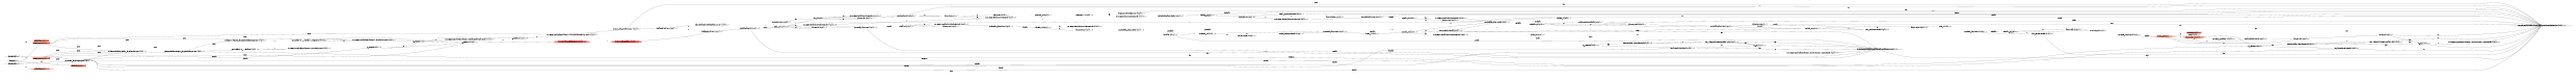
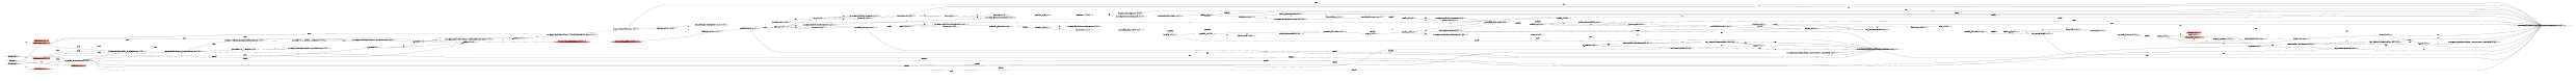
  digraph {
    rankdir=LR
    node [color=black fillcolor=white shape=ellipse style=filled]
    edge [arrowhead=dot style=bold]
    n1 [color=red label="outcomeParam != null@@@29@@@['1', '1', '0']" shape=diamond]
    n2 [label="params.remove(\"outcome\")@@@30@@@['1', '1', '0']"]
    n3 [label="throw new IOException(\"outcome param cannot be null for FeaturesSelectionStream\")@@@33@@@['1', '1', '0']"]
    n4 [color=red label="String featureSetParam = params.get(\"featureSet\")@@@35@@@['1', '1', '0']"]
    n5 [label="throw new IOException(\"features must be present for TextLogitStream\")@@@41@@@['0', '0', '1']"]
    n6 [label="params.remove(\"positiveLabel\")@@@63@@@['0', '0', '1']"]
    n7 [color=red label="String thresholdParam = params.get(\"threshold\")@@@65@@@['0', '0', '1']"]
    n8 [color=red label="thresholdParam != null@@@67@@@['0', '0', '1']" shape=diamond]
    n9 [color=red label="threshold = Double.parseDouble(thresholdParam)@@@68@@@['0', '0', '1']"]
    n10 [color=red label="double threshold = 0.5@@@66@@@['0', '0', '1']"]
    n11 [label="String outcomeParam = params.get(\"outcome\")@@@52@@@['0', '0', '1']"]
    n12 [color=purple label="outcomeParam != null@@@53@@@['0', '0', '1']" shape=diamond]
    n13 [color=red fillcolor=lightgray label="init(collectionName,zkHost,params,name,feature,stream,weights,outcomeParam,positiveLabel,threshold,maxIterations,iteration)@@@97@@@['0', '0', '1']"]
    n14 [color=purple label="params.remove(\"outcome\")@@@54@@@['0', '0', '1']"]
    n15 [label="throw new IOException(\"outcome param cannot be null for TextLogitStream\")@@@57@@@['0', '0', '1']"]
    n16 [color=red label="params.remove(\"field\")@@@31@@@['0', '0', '1']"]
    n17 [color=purple label="TupleStream stream = null@@@36@@@['0', '0', '1']"]
    n18 [label="streamExpressions.size() > 0@@@37@@@['0', '0', '1']" shape=diamond]
    n19 [label="String positiveLabelParam = params.get(\"positiveLabel\")@@@42@@@['1', '1', '0']"]
    n20 [color=red label="positiveLabelParam != null@@@44@@@['1', '1', '0']" shape=diamond]
    n21 [label="positiveLabel = Integer.parseInt(positiveLabelParam)@@@46@@@['1', '1', '0']"]
    n22 [label="int positiveLabel = 1@@@43@@@['1', '1', '0']"]
    n23 [label="String numTermsParam = params.get(\"numTerms\")@@@48@@@['1', '1', '0']"]
    n24 [color=red label="params.remove(\"positiveLabel\")@@@45@@@['1', '1', '0']"]
    n25 [color=red fillcolor=lightgray label="init(collectionName,zkHost,params,fieldParam,outcomeParam,featureSetParam,positiveLabel,numTerms)@@@67@@@['1', '1', '0']"]
    n26 [label="params.remove(\"field\")@@@23@@@['1', '1', '0']"]
    n27 [color=red label="String outcomeParam = params.get(\"outcome\")@@@28@@@['1', '1', '0']"]
    n28 [color=purple fillcolor=lightgray label="FeaturesSelectionStream['1', '0', '0']" shape=diamond]
    n29 [color=purple fillcolor=tomato label="StreamFactory factory@@@2@@@['1', '0', '0']" shape=box]
    n30 [color=purple fillcolor=tomato label="StreamExpression expression@@@2@@@['1', '1', '0']" shape=box]
    n31 [color=purple label="String collectionName = factory.getValueOperand(expression,0)@@@3@@@['1', '1', '1']"]
    n32 [color=red label="throw new IOException(String.format(Locale.ROOT,\"invalid expression %s - zkHost not found for collection '%s'\",expression,collectionName))@@@65@@@['1', '1', '0']"]
    n33 [color=purple label="StreamExpressionNamedParameter zkHostExpression = factory.getNamedOperand(expression,\"zkHost\")@@@5@@@['1', '1', '1']"]
    n34 [color=purple label="null == collectionName@@@10@@@['1', '1', '1']" shape=diamond]
    n35 [color=red label="List<StreamExpressionNamedParameter> namedParams = factory.getNamedOperands(expression)@@@4@@@['1', '1', '1']"]
    n36 [color=red fillcolor=tomato label="StreamFactory factory@@@2@@@['0', '0', '1']" shape=box]
    n37 [color=red label="0 == namedParams.size()@@@12@@@['1', '1', '0']" shape=diamond]
    n38 [color=purple label="throw new IOException(String.format(Locale.ROOT,\"invalid expression %s - unknown operands found\",expression))@@@7@@@['1', '1', '0']"]
    n39 [color=red label="zkHost = factory.getCollectionZkHost(collectionName)@@@59@@@['1', '1', '0']"]
    n40 [color=red label="zkHost = factory.getCollectionZkHost(collectionName)@@@89@@@['0', '0', '1']"]
    n41 [label="throw new IOException(String.format(Locale.ROOT,\"invalid expression %s - zkHost not found for collection '%s'\",expression,collectionName))@@@95@@@['0', '0', '1']"]
    n42 [color=purple label="null == collectionName@@@9@@@['1', '1', '0']" shape=diamond]
    n43 [color=purple label="null == zkHost@@@64@@@['1', '1', '0']" shape=diamond]
    n44 [label="String maxIterationsParam = params.get(\"maxIterations\")@@@43@@@['0', '0', '1']"]
    n45 [color=red label="maxIterationsParam != null@@@45@@@['0', '0', '1']" shape=diamond]
    n46 [color=red label="maxIterations = Integer.parseInt(maxIterationsParam)@@@46@@@['0', '0', '1']"]
    n47 [label="int maxIterations = 0@@@44@@@['0', '0', '1']"]
    n48 [label="params.remove(\"maxIterations\")@@@47@@@['0', '0', '1']"]
    n49 [color=purple label="throw new IOException(\"maxIterations param cannot be null for TextLogitStream\")@@@50@@@['0', '0', '1']"]
    n50 [label="String weightsParam = params.get(\"weights\")@@@78@@@['0', '0', '1']"]
-   n51 [color=red fillcolor=tomato label="weightsParam != null@@@79@@@['0', '0', '1']" shape=diamond]
+   n51 [color=red label="weightsParam != null@@@79@@@['0', '0', '1']" shape=diamond]
    n52 [color=purple fillcolor=tomato label="weights = new ArrayList<>()@@@80@@@['0', '0', '1']"]
    n53 [color=red label="String(( weightsArray = weightsParam.split(\",\")@@@81@@@['0', '0', '1']"]
    n54 [color=red label="String zkHost = null@@@87@@@['0', '0', '1']"]
    n55 [color=purple fillcolor=tomato label="String weightString@@@82@@@['0', '0', '1']" shape=box]
    n56 [color=purple label="weights.add(Double.parseDouble(weightString))@@@83@@@['0', '0', '1']"]
    n57 [color=red label="weightsArray@@@82@@@['0', '0', '1']"]
    n58 [color=purple label="params.remove(\"weights\")@@@85@@@['0', '0', '1']"]
    n59 [color=purple label="String positiveLabelParam = params.get(\"positiveLabel\")@@@59@@@['1', '1', '1']"]
    n60 [label="stream = factory.constructStream(streamExpressions.get(0))@@@38@@@['0', '0', '1']"]
    n61 [label="null == zkHostExpression@@@58@@@['1', '1', '0']" shape=diamond]
    n62 [color=red label="List<StreamExpression> streamExpressions = factory.getExpressionOperandsRepresentingTypes(expression,,)@@@6@@@['0', '0', '1']"]
    n63 [label="expression.getParameters().size() != 1 + namedParams.size()@@@6@@@['1', '1', '0']" shape=diamond]
    n64 [color=purple label="null == zkHostExpression@@@88@@@['0', '0', '1']" shape=box]
    n65 [color=purple label="zkHostExpression.getParameter() instanceof StreamExpressionValue@@@61@@@['1', '1', '0']" shape=diamond]
    n66 [label="expression.getParameters().size() != 1 + namedParams.size() + streamExpressions.size()@@@7@@@['0', '0', '1']" shape=diamond]
    n67 [color=red label="zkHostExpression.getParameter() instanceof StreamExpressionValue@@@91@@@['0', '0', '1']" shape=diamond]
    n68 [color=purple label="throw new IOException(String.format(Locale.ROOT,\"invalid expression %s - unknown operands found\",expression))@@@8@@@['0', '0', '1']"]
    n69 [color=red label="throw new IOException(String.format(Locale.ROOT,\"invalid expression %s - collectionName expected as first operand\",expression))@@@11@@@['0', '0', '1']"]
    n70 [color=purple label="0 == namedParams.size()@@@13@@@['1', '1', '1']" shape=diamond]
    n71 [label="int iteration = 0@@@71@@@['0', '0', '1']"]
    n72 [label="params.remove(\"threshold\")@@@69@@@['0', '0', '1']"]
    n73 [color=purple label="String iterationParam = params.get(\"iteration\")@@@72@@@['0', '0', '1']"]
    n74 [color=purple label="String name = params.get(\"name\")@@@22@@@['0', '0', '1']"]
    n75 [label="name != null@@@23@@@['0', '0', '1']" shape=diamond]
    n76 [label="params.remove(\"name\")@@@24@@@['0', '0', '1']"]
    n77 [color=purple label="throw new IOException(\"name param cannot be null for TextLogitStream\")@@@27@@@['0', '0', '1']"]
    n78 [label="null == zkHost@@@94@@@['0', '0', '1']" shape=diamond]
    n79 [color=red label="String zkHost = null@@@57@@@['1', '1', '0']"]
    n80 [color=purple label="positiveLabel = Integer.parseInt(positiveLabelParam)@@@62@@@['0', '0', '1']"]
    n81 [color=red label="int positiveLabel = 1@@@60@@@['0', '0', '1']"]
    n82 [color=purple label="positiveLabelParam != null@@@61@@@['0', '0', '1']" shape=diamond]
    n83 [label="iteration = Integer.parseInt(iterationParam)@@@74@@@['0', '0', '1']"]
    n84 [color=purple label="iterationParam != null@@@73@@@['0', '0', '1']" shape=diamond]
    n85 [label="zkHost = ((StreamExpressionValue)zkHostExpression.getParameter()).getValue()@@@62@@@['1', '1', '0']"]
    n86 [label="numTermsParam != null@@@50@@@['1', '1', '0']" shape=diamond]
    n87 [label="int numTerms = 1@@@49@@@['1', '1', '0']"]
    n88 [color=purple label="numTerms = Integer.parseInt(numTermsParam)@@@51@@@['1', '1', '0']"]
    n89 [label="params.remove(\"featureSet\")@@@37@@@['1', '1', '0']"]
    n90 [fillcolor=lightgray label="TextLogitStream['0', '0', '1']" shape=diamond]
    n91 [color=red fillcolor=tomato label="StreamExpression expression@@@2@@@['0', '0', '1']" shape=box]
    n92 [color=purple label="throw new IOException(String.format(Locale.ROOT,\"invalid expression %s - at least one named parameter expected. eg. 'q=*:*'\",expression))@@@14@@@['0', '0', '1']"]
    n93 [color=red fillcolor=red label="Map<String,String> params = new HashMap<String,String>()@@@15@@@['1', '0', '0']"]
    n94 [fillcolor=red label="Map<String,String> params = new HashMap<>()@@@15@@@['0', '1', '0']"]
    n95 [color=purple label="!namedParam.getName().equals(\"zkHost\")@@@17@@@['1', '1', '0']" shape=diamond]
    n96 [color=red label="String fieldParam = params.get(\"field\")@@@21@@@['1', '1', '0']"]
    n97 [label="!namedParam.getName().equals(\"zkHost\")@@@18@@@['1', '1', '1']" shape=diamond]
    n98 [color=purple label="params.remove(\"iteration\")@@@75@@@['0', '0', '1']"]
    n99 [color=red label="List<Double> weights = null@@@77@@@['0', '0', '1']"]
    n100 [label="String feature = params.get(\"field\")@@@29@@@['0', '0', '1']"]
    n101 [color=purple label="feature != null@@@30@@@['0', '0', '1']" shape=diamond]
    n102 [label="featureSetParam != null@@@36@@@['1', '1', '0']" shape=diamond]
    n103 [color=red label="throw new IOException(\"featureSet param cannot be null for FeaturesSelectionStream\")@@@40@@@['1', '1', '0']"]
    n104 [label="throw new IOException(\"field param cannot be null for TextLogitStream\")@@@34@@@['0', '0', '1']"]
    n105 [label="Map<String,String> params = new HashMap<String,String>()@@@16@@@['0', '0', '1']"]
    n106 [label="fieldParam != null@@@22@@@['1', '1', '0']" shape=diamond]
    n107 [color=red label="throw new IOException(\"field param cannot be null for FeaturesSelectionStream\")@@@26@@@['1', '1', '0']"]
    n108 [label="throw new IOException(\"numTerms param cannot be null for FeaturesSelectionStream\")@@@55@@@['1', '1', '0']"]
    n109 [color=purple label="zkHost = ((StreamExpressionValue)zkHostExpression.getParameter()).getValue()@@@92@@@['0', '0', '1']"]
    n110 [label="params.put(namedParam.getName(),namedParam.getParameter().toString().trim())@@@19@@@['0', '0', '1']"]
    n111 [fillcolor=tomato label="StreamFactory factory@@@2@@@['0', '1', '0']" shape=diamond]
    n112 [fillcolor=lightgray label="FeaturesSelectionStream['0', '1', '0']" shape=diamond]
    n1 -> n2 [arrowhead=odot label=true style=solid]
    n1 -> n2
    n1 -> n3 [arrowhead=odot]
    n1 -> n3 [arrowhead=odot label=false]
    n2 -> n4 [style=solid]
    n3 -> n4 [arrowhead=odot]
    n3 -> n5 [arrowhead=odot label=0 style=solid]
    n4 -> n25 [label=featureSetParam style=solid]
    n4 -> n44 [arrowhead=odot label=0 style=solid]
    n4 -> n102 [arrowhead=odot label=featureSetParam style=solid]
    n4 -> n102 [arrowhead=odot]
    n5 -> n44 [arrowhead=odot style=solid]
    n6 -> n7 [arrowhead=odot]
    n7 -> n8 [arrowhead=odot label=thresholdParam]
    n7 -> n9 [arrowhead=odot label=thresholdParam]
    n7 -> n10 [arrowhead=odot style=solid]
    n8 -> n9 [label=true]
    n8 -> n9 [arrowhead=odot style=solid]
    n8 -> n71 [arrowhead=odot]
    n8 -> n72 [label=true style=solid]
    n9 -> n13 [arrowhead=odot label=threshold style=solid]
    n9 -> n72 [arrowhead=odot style=solid]
    n10 -> n8 [style=solid]
    n10 -> n13 [arrowhead=odot label=threshold]
    n11 -> n12 [label=outcomeParam style=solid]
    n11 -> n12 [style=solid]
    n11 -> n13 [label=outcomeParam]
    n12 -> n14 [label=true style=solid]
    n12 -> n14
    n12 -> n15 [arrowhead=odot label=false]
    n12 -> n15 [style=solid]
    n14 -> n59 [arrowhead=odot]
    n15 -> n59
    n16 -> n17 [style=solid]
    n17 -> n13 [label=stream style=solid]
    n17 -> n18 [arrowhead=odot style=solid]
    n18 -> n5 [arrowhead=odot label=false style=solid]
    n18 -> n5 [style=solid]
    n18 -> n60 [style=solid]
    n18 -> n60 [arrowhead=odot label=true style=solid]
    n19 -> n20 [label=positiveLabelParam style=solid]
    n19 -> n21 [label=positiveLabelParam style=solid]
    n19 -> n22 [style=solid]
    n20 -> n21 [arrowhead=odot label=true style=solid]
    n20 -> n23
    n20 -> n24 [style=solid]
    n20 -> n24 [label=true style=solid]
    n21 -> n23 [arrowhead=odot]
    n21 -> n25 [label=positiveLabel style=solid]
    n22 -> n20
    n22 -> n25 [arrowhead=odot label=positiveLabel]
    n23 -> n7 [label=0 style=solid]
    n23 -> n86 [label=numTermsParam style=solid]
    n23 -> n87 [arrowhead=odot]
    n23 -> n88 [arrowhead=odot label=numTermsParam style=solid]
    n24 -> n21 [arrowhead=odot style=solid]
    n25 -> n13 [arrowhead=odot label=0]
    n26 -> n27 [arrowhead=odot]
    n27 -> n1 [arrowhead=odot label=outcomeParam style=solid]
    n27 -> n1 [style=solid]
    n27 -> n25 [arrowhead=odot label=outcomeParam]
    n28 -> n29 [arrowhead=odot label=true style=solid]
    n28 -> n30 [arrowhead=odot label=true style=solid]
    n28 -> n31 [arrowhead=odot]
    n30 -> n31 [label=expression style=solid]
    n30 -> n32 [arrowhead=odot label=expression style=solid]
    n30 -> n33 [label=expression]
    n30 -> n34 [arrowhead=odot label=expression style=solid]
    n30 -> n35 [label=expression]
    n30 -> n36 [label=0 style=solid]
    n30 -> n37 [arrowhead=odot label=expression]
    n30 -> n38 [arrowhead=odot label=expression style=solid]
    n31 -> n13 [arrowhead=odot label=collectionName]
    n31 -> n25 [arrowhead=odot label=collectionName style=solid]
    n31 -> n32 [arrowhead=odot label=collectionName]
    n31 -> n34 [label=collectionName style=solid]
    n31 -> n35 [arrowhead=odot]
    n31 -> n39 [arrowhead=odot label=collectionName]
    n31 -> n40 [arrowhead=odot label=collectionName]
    n31 -> n41 [label=collectionName style=solid]
    n31 -> n42 [label=collectionName]
    n32 -> n25 [arrowhead=odot]
    n33 -> n61 [arrowhead=odot label=zkHostExpression style=solid]
    n33 -> n62 [arrowhead=odot]
    n33 -> n63
    n33 -> n64 [arrowhead=odot label=zkHostExpression]
    n34 -> n37
    n34 -> n69 [label=true]
    n34 -> n69 [arrowhead=odot]
    n34 -> n70
    n35 -> n33 [arrowhead=odot style=solid]
    n37 -> n70 [arrowhead=odot label=true style=solid]
    n37 -> n70 [arrowhead=odot style=solid]
    n37 -> n93
    n37 -> n94 [arrowhead=odot style=solid]
    n38 -> n42 [arrowhead=odot style=solid]
    n39 -> n25 [arrowhead=odot label=zkHost]
    n39 -> n43 [arrowhead=odot label=zkHost]
    n39 -> n43 [arrowhead=odot style=solid]
    n40 -> n13 [label=zkHost]
    n40 -> n78 [label=zkHost style=solid]
    n40 -> n78 [style=solid]
    n41 -> n13 [arrowhead=odot]
    n42 -> n34 [arrowhead=odot label=true]
    n42 -> n34 [style=solid]
    n42 -> n37
    n43 -> n25
    n43 -> n32 [label=true style=solid]
    n43 -> n32 [arrowhead=odot style=solid]
    n44 -> n45 [label=maxIterationsParam style=solid]
    n44 -> n46 [arrowhead=odot label=maxIterationsParam style=solid]
    n44 -> n47
    n45 -> n46 [style=solid]
    n45 -> n46 [label=true]
    n45 -> n48 [label=true style=solid]
    n45 -> n49 [label=false]
    n45 -> n49 [style=solid]
    n46 -> n13 [arrowhead=odot label=maxIterations]
    n46 -> n48 [arrowhead=odot style=solid]
    n47 -> n13 [arrowhead=odot label=maxIterations]
    n47 -> n45 [arrowhead=odot]
    n48 -> n11 [style=solid]
    n49 -> n11
    n50 -> n51 [style=solid]
    n50 -> n51 [label=weightsParam]
    n51 -> n52 [arrowhead=odot style=solid]
    n51 -> n52 [arrowhead=odot label=true style=solid]
    n51 -> n53 [label=true style=solid]
    n51 -> n54 [arrowhead=odot style=solid]
    n51 -> n55 [label=true style=solid]
    n51 -> n56 [label=true]
    n51 -> n57 [label=true]
    n51 -> n58 [label=true]
    n52 -> n13 [label=weights style=solid]
    n52 -> n53 [arrowhead=odot style=solid]
    n52 -> n64 [arrowhead=odot]
    n53 -> n56 [arrowhead=odot]
    n54 -> n13 [label=zkHost]
    n54 -> n78 [label=zkHost]
    n56 -> n58
    n58 -> n54
    n59 -> n72 [label=0 style=solid]
    n59 -> n79 [arrowhead=odot style=solid]
    n59 -> n80 [arrowhead=odot label=positiveLabelParam style=solid]
    n59 -> n81
    n59 -> n82 [label=positiveLabelParam style=solid]
    n60 -> n13 [label=stream]
    n60 -> n44 [style=solid]
    n61 -> n39 [label=true]
    n61 -> n39 [arrowhead=odot style=solid]
    n61 -> n65 [arrowhead=odot]
    n61 -> n65 [label=false style=solid]
    n62 -> n66
    n63 -> n38 [label=true]
    n63 -> n38
    n63 -> n42 [arrowhead=odot style=solid]
    n64 -> n40 [label=true style=solid]
    n64 -> n40
    n64 -> n67 [arrowhead=odot]
    n64 -> n67 [label=false style=solid]
    n65 -> n43 [style=solid]
    n65 -> n85 [arrowhead=odot label=true]
    n65 -> n85
    n66 -> n34
    n66 -> n68 [arrowhead=odot]
    n66 -> n68 [arrowhead=odot label=true]
    n67 -> n78
    n67 -> n109 [label=true]
    n67 -> n109 [arrowhead=odot]
    n68 -> n34 [arrowhead=odot]
    n69 -> n70 [style=solid]
    n70 -> n92 [arrowhead=odot label=true]
    n70 -> n92 [arrowhead=odot style=solid]
    n70 -> n93 [arrowhead=odot style=solid]
    n70 -> n94 [style=solid]
    n70 -> n105 [style=solid]
    n71 -> n13 [label=iteration style=solid]
    n71 -> n73 [style=solid]
    n72 -> n71 [arrowhead=odot style=solid]
    n73 -> n83 [label=iterationParam]
    n73 -> n84 [arrowhead=odot label=iterationParam]
    n73 -> n84 [arrowhead=odot]
    n74 -> n13 [label=name]
    n74 -> n75 [style=solid]
    n74 -> n75 [arrowhead=odot label=name]
    n75 -> n76 [label=true]
    n75 -> n76
    n75 -> n77
    n75 -> n77 [label=false]
    n76 -> n100
    n77 -> n100 [arrowhead=odot]
    n78 -> n13 [arrowhead=odot]
    n78 -> n41 [arrowhead=odot style=solid]
    n78 -> n41 [arrowhead=odot label=true]
    n79 -> n25 [label=zkHost style=solid]
    n79 -> n43 [arrowhead=odot label=zkHost style=solid]
    n79 -> n61 [arrowhead=odot style=solid]
    n80 -> n6
    n80 -> n13 [label=positiveLabel]
    n81 -> n13 [arrowhead=odot label=positiveLabel style=solid]
    n82 -> n6 [arrowhead=odot label=true]
    n82 -> n7 [arrowhead=odot]
    n82 -> n80 [arrowhead=odot]
    n82 -> n80 [label=true style=solid]
    n83 -> n13 [label=iteration]
    n83 -> n98 [arrowhead=odot style=solid]
    n84 -> n83 [arrowhead=odot label=true style=solid]
    n84 -> n83 [style=solid]
    n84 -> n98 [arrowhead=odot label=true]
    n84 -> n99
    n85 -> n25 [arrowhead=odot label=zkHost]
    n85 -> n43 [arrowhead=odot]
    n85 -> n43 [label=zkHost]
    n86 -> n8 [arrowhead=odot label=0]
    n86 -> n59 [arrowhead=odot label=true]
    n86 -> n88 [arrowhead=odot style=solid]
    n86 -> n88 [arrowhead=odot label=true style=solid]
    n86 -> n108 [label=false style=solid]
    n86 -> n108 [arrowhead=odot]
    n87 -> n25 [label=numTerms style=solid]
    n87 -> n86
    n88 -> n25 [label=numTerms]
    n88 -> n59
    n89 -> n19 [style=solid]
    n90 -> n31 [style=solid]
    n90 -> n36 [label=true]
    n90 -> n91 [arrowhead=odot label=true]
    n91 -> n31 [arrowhead=odot label=expression style=solid]
    n91 -> n33 [label=expression style=solid]
    n91 -> n35 [label=expression]
    n91 -> n41 [label=expression style=solid]
    n91 -> n62 [arrowhead=odot label=expression style=solid]
    n91 -> n68 [arrowhead=odot label=expression]
    n91 -> n69 [arrowhead=odot label=expression style=solid]
    n91 -> n92 [arrowhead=odot label=expression]
    n92 -> n105
    n93 -> n25 [arrowhead=odot label=params style=solid]
    n93 -> n94 [label=0 style=solid]
    n93 -> n95 [style=solid]
    n94 -> n25 [arrowhead=odot label=params style=solid]
    n94 -> n95
    n95 -> n96 [arrowhead=odot]
    n95 -> n97 [arrowhead=odot label=true style=solid]
    n95 -> n97 [style=solid]
    n96 -> n25 [label=fieldParam]
    n96 -> n74 [label=0 style=solid]
    n96 -> n106 [arrowhead=odot label=fieldParam]
    n96 -> n106
    n97 -> n74 [arrowhead=odot style=solid]
    n97 -> n95 [style=solid]
    n97 -> n96 [arrowhead=odot style=solid]
    n97 -> n110 [style=solid]
    n97 -> n110 [label=true style=solid]
    n98 -> n99 [arrowhead=odot]
    n99 -> n13 [label=weights style=solid]
    n99 -> n50 [arrowhead=odot style=solid]
    n100 -> n13 [arrowhead=odot label=feature]
    n100 -> n101 [label=feature]
    n100 -> n101
    n101 -> n16 [arrowhead=odot label=true]
    n101 -> n16 [arrowhead=odot style=solid]
    n101 -> n104 [arrowhead=odot style=solid]
    n101 -> n104 [arrowhead=odot label=false]
    n102 -> n89 [arrowhead=odot]
    n102 -> n89 [label=true style=solid]
    n102 -> n103 [arrowhead=odot label=false style=solid]
    n102 -> n103 [style=solid]
    n103 -> n19 [style=solid]
    n103 -> n49 [label=0 style=solid]
    n104 -> n17 [style=solid]
    n105 -> n13 [label=params]
    n105 -> n97
    n106 -> n26
    n106 -> n26 [arrowhead=odot label=true]
    n106 -> n75 [label=0]
    n106 -> n107 [arrowhead=odot]
    n106 -> n107 [label=false]
    n107 -> n27 [arrowhead=odot]
    n107 -> n104 [label=0]
    n108 -> n79 [style=solid]
    n109 -> n13 [arrowhead=odot label=zkHost]
    n109 -> n78 [label=zkHost style=solid]
    n109 -> n78 [arrowhead=odot style=solid]
    n110 -> n74 [arrowhead=odot style=solid]
    n110 -> n97 [arrowhead=odot]
    n112 -> n30 [label=true style=solid]
    n112 -> n31 [arrowhead=odot]
    n112 -> n111 [arrowhead=odot label=true style=solid]
  }
